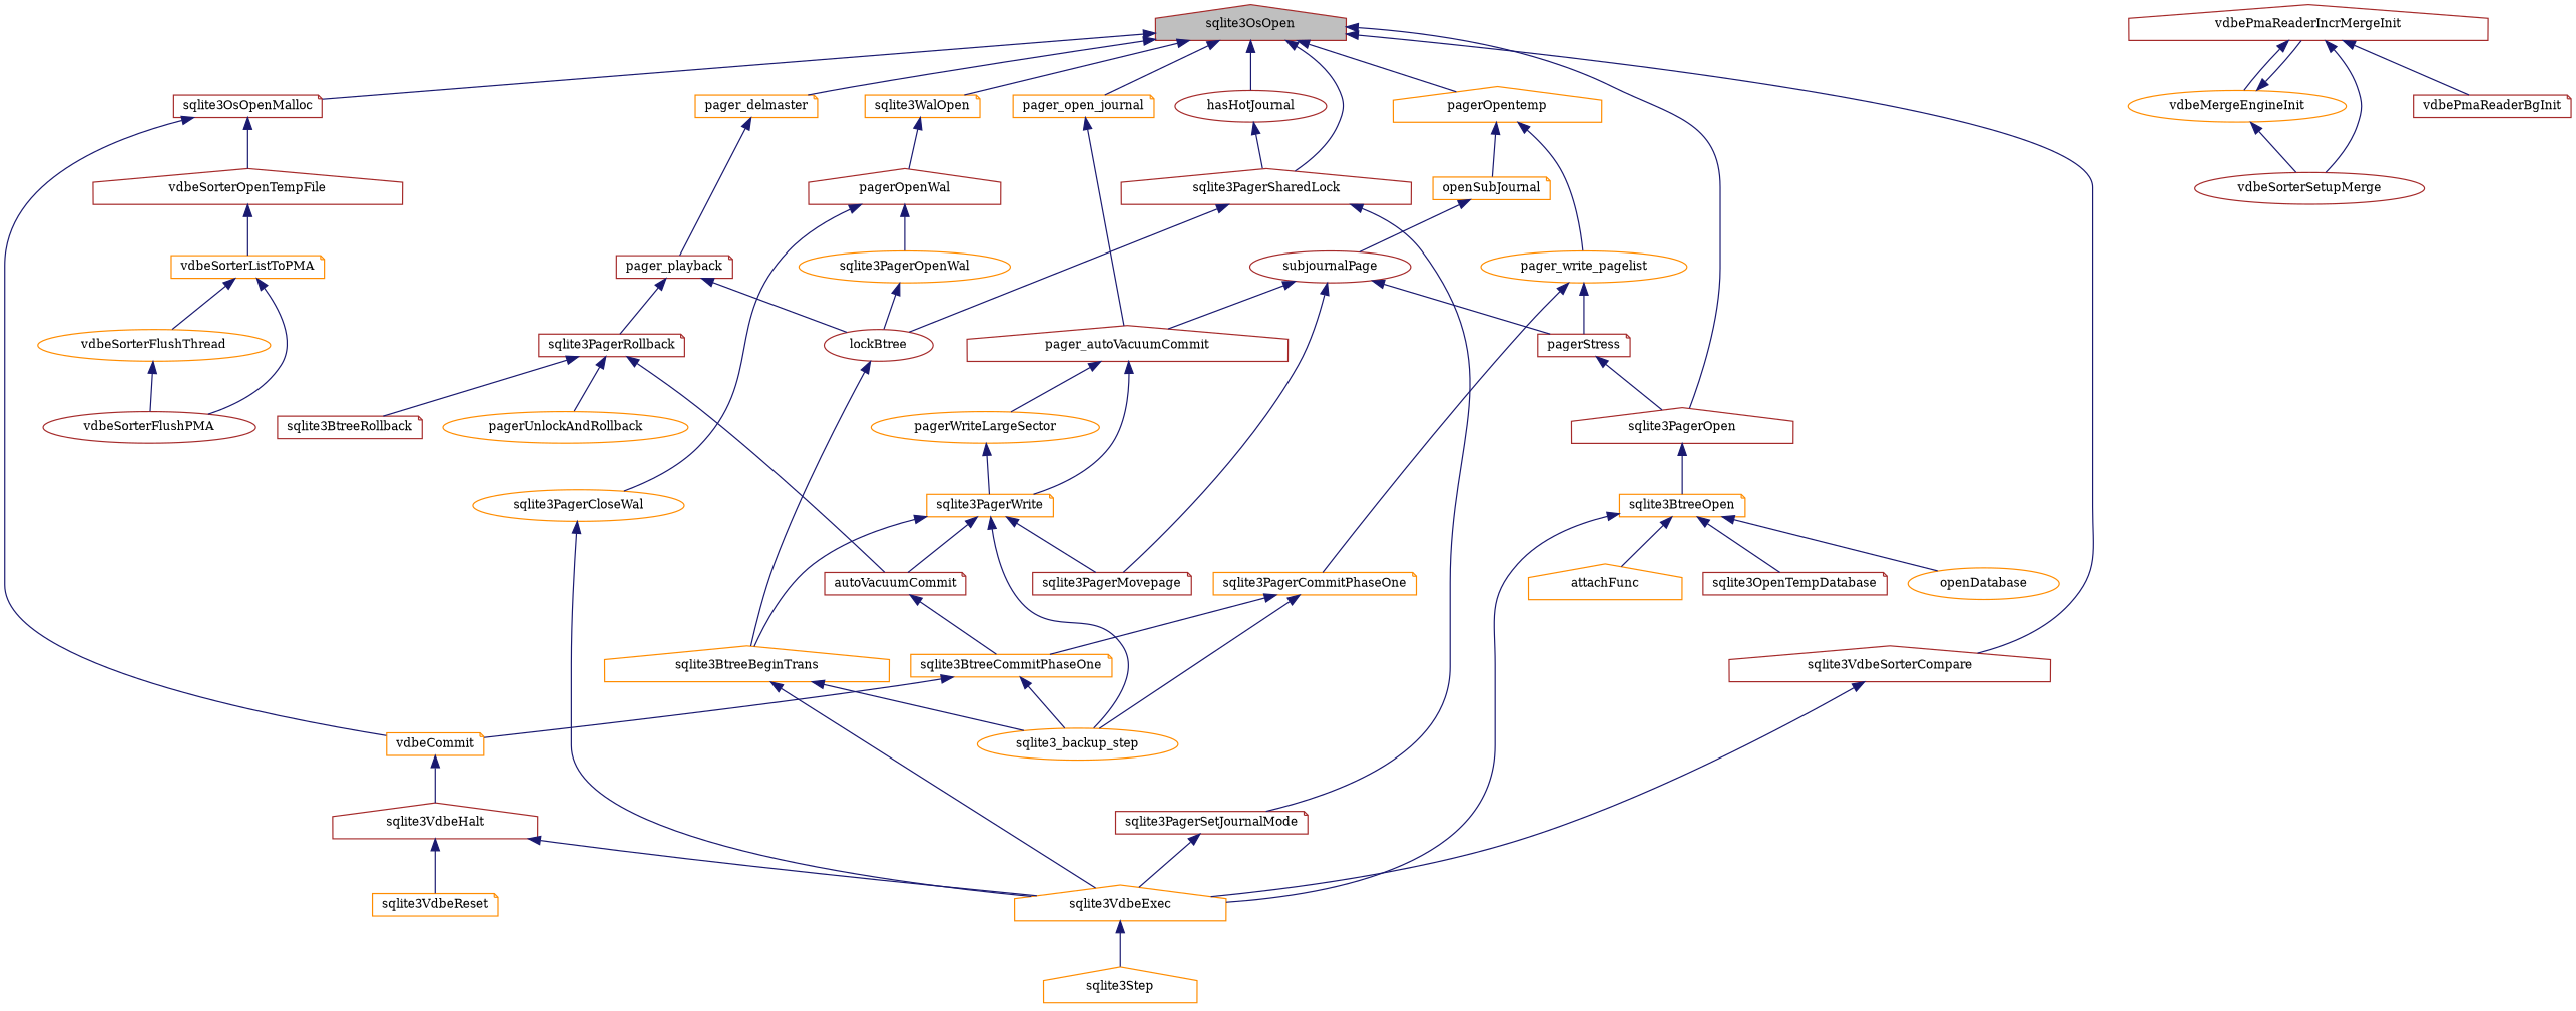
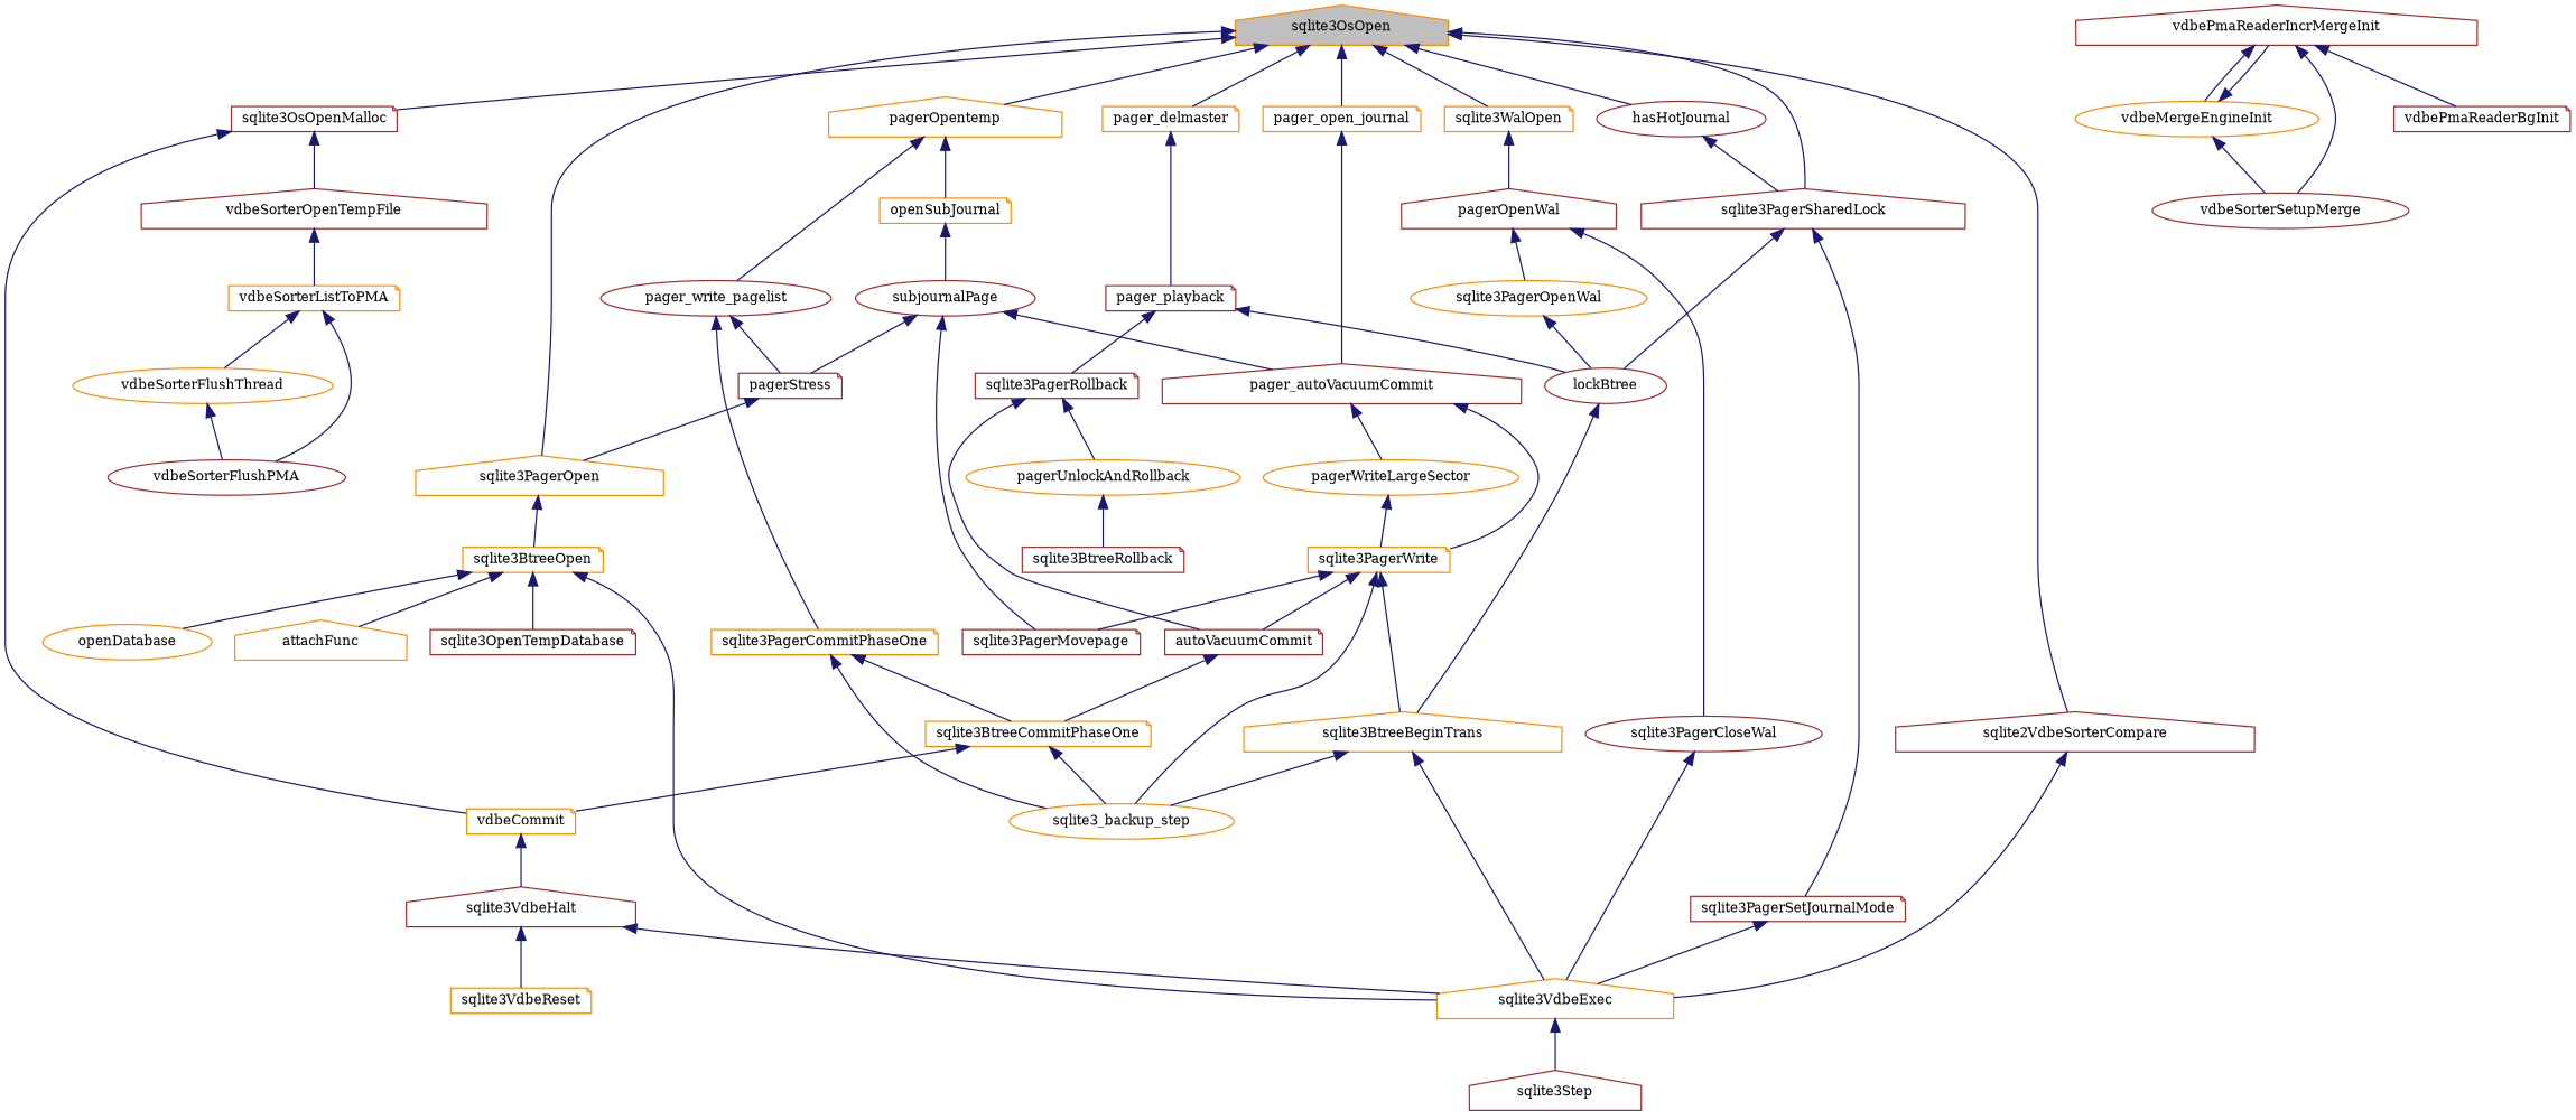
  digraph {
    fontname="DejaVu Serif"
    rankdir=TB
    node [color=darkorange fillcolor=white fontname="DejaVu Serif" fontsize=10 shape=note style=filled]
    edge [color=midnightblue dir=back fontname="DejaVu Serif" fontsize=10 labelfontname=FreeSans labelfontsize=10 style=solid]
-   n1 [color=brown fillcolor=grey75 fontcolor=black height=0.2 label=sqlite3OsOpen shape=house width=0.4]
+   n1 [fillcolor=grey75 fontcolor=black height=0.2 label=sqlite3OsOpen shape=house width=0.4]
    n2 [color=brown height=0.2 label=sqlite3OsOpenMalloc width=0.4]
    n3 [height=0.2 label=pager_delmaster width=0.4]
    n4 [color=brown height=0.2 label=sqlite3PagerSharedLock shape=house width=0.4]
    n5 [height=0.2 label=pagerOpentemp shape=house width=0.4]
-   n6 [color=brown height=0.2 label=sqlite3PagerOpen shape=house width=0.4]
+   n6 [height=0.2 label=sqlite3PagerOpen shape=house width=0.4]
    n7 [color=brown height=0.2 label=hasHotJournal shape=ellipse width=0.4]
    n8 [height=0.2 label=pager_open_journal width=0.4]
    n9 [height=0.2 label=sqlite3WalOpen width=0.4]
-   n10 [color=brown height=0.2 label=sqlite3VdbeSorterCompare shape=house width=0.4]
+   n10 [color=brown height=0.2 label=sqlite2VdbeSorterCompare shape=house width=0.4]
    n11 [height=0.2 label=vdbeCommit width=0.4]
    n12 [color=brown height=0.2 label=vdbeSorterOpenTempFile shape=house width=0.4]
    n13 [color=brown height=0.2 label=pager_playback width=0.4]
    n14 [color=brown height=0.2 label=sqlite3PagerSetJournalMode width=0.4]
    n15 [color=brown height=0.2 label=lockBtree shape=ellipse width=0.4]
-   n16 [height=0.2 label=pager_write_pagelist shape=ellipse width=0.4]
+   n16 [color=brown height=0.2 label=pager_write_pagelist shape=ellipse width=0.4]
    n17 [height=0.2 label=openSubJournal width=0.4]
    n18 [height=0.2 label=sqlite3BtreeOpen width=0.4]
    n19 [color=brown height=0.2 label=pager_autoVacuumCommit shape=house width=0.4]
    n20 [color=brown height=0.2 label=pagerOpenWal shape=house width=0.4]
    n21 [height=0.2 label=sqlite3VdbeExec shape=house width=0.4]
    n22 [color=brown height=0.2 label=sqlite3VdbeHalt shape=house width=0.4]
    n23 [height=0.2 label=vdbeSorterListToPMA width=0.4]
    n24 [height=0.2 label=sqlite3VdbeReset width=0.4]
-   n25 [height=0.2 label=sqlite3Step shape=house width=0.4]
+   n25 [color=brown height=0.2 label=sqlite3Step shape=house width=0.4]
    n26 [height=0.2 label=vdbeSorterFlushThread shape=ellipse width=0.4]
    n27 [color=brown height=0.2 label=vdbeSorterFlushPMA shape=ellipse width=0.4]
    n28 [color=brown height=0.2 label=vdbePmaReaderIncrMergeInit shape=house width=0.4]
    n29 [height=0.2 label=vdbeMergeEngineInit shape=ellipse width=0.4]
    n30 [color=brown height=0.2 label=vdbeSorterSetupMerge shape=ellipse width=0.4]
    n31 [color=brown height=0.2 label=vdbePmaReaderBgInit width=0.4]
    n32 [color=brown height=0.2 label=sqlite3PagerRollback width=0.4]
    n33 [height=0.2 label=pagerUnlockAndRollback shape=ellipse width=0.4]
    n34 [color=brown height=0.2 label=autoVacuumCommit width=0.4]
    n35 [color=brown height=0.2 label=sqlite3BtreeRollback width=0.4]
    n36 [height=0.2 label=sqlite3BtreeBeginTrans shape=house width=0.4]
    n37 [height=0.2 label=sqlite3_backup_step shape=ellipse width=0.4]
    n38 [height=0.2 label=sqlite3BtreeCommitPhaseOne width=0.4]
    n39 [color=brown height=0.2 label=pagerStress width=0.4]
    n40 [height=0.2 label=sqlite3PagerCommitPhaseOne width=0.4]
    n41 [color=brown height=0.2 label=subjournalPage shape=ellipse width=0.4]
    n42 [height=0.2 label=attachFunc shape=house width=0.4]
    n43 [color=brown height=0.2 label=sqlite3OpenTempDatabase width=0.4]
    n44 [height=0.2 label=openDatabase shape=ellipse width=0.4]
    n45 [color=brown height=0.2 label=sqlite3PagerMovepage width=0.4]
    n46 [height=0.2 label=pagerWriteLargeSector shape=ellipse width=0.4]
    n47 [height=0.2 label=sqlite3PagerWrite width=0.4]
    n48 [height=0.2 label=sqlite3PagerOpenWal shape=ellipse width=0.4]
-   n49 [height=0.2 label=sqlite3PagerCloseWal shape=ellipse width=0.4]
+   n49 [color=brown height=0.2 label=sqlite3PagerCloseWal shape=ellipse width=0.4]
    n1 -> n2
    n1 -> n3
    n1 -> n4
    n1 -> n5
    n1 -> n6
    n1 -> n7
    n1 -> n8
    n1 -> n9
    n1 -> n10
    n2 -> n11
    n2 -> n12
    n3 -> n13
    n4 -> n14
    n4 -> n15
    n5 -> n16
    n5 -> n17
    n6 -> n18
    n7 -> n4
    n8 -> n19
    n9 -> n20
    n10 -> n21
    n11 -> n22
    n12 -> n23
    n13 -> n15
    n13 -> n32
    n14 -> n21
    n15 -> n36
    n16 -> n39
    n16 -> n40
    n17 -> n41
    n18 -> n21
    n18 -> n42
    n18 -> n43
    n18 -> n44
    n19 -> n46
    n19 -> n47
    n20 -> n48
    n20 -> n49
    n21 -> n25
    n22 -> n21
    n22 -> n24
    n23 -> n26
    n23 -> n27
    n26 -> n27
    n28 -> n29
    n28 -> n30
    n28 -> n31
    n29 -> n28
    n29 -> n30
    n32 -> n33
    n32 -> n34
-   n32 -> n35
+   n33 -> n35
    n34 -> n38
    n36 -> n21
    n36 -> n37
    n38 -> n11
    n38 -> n37
    n39 -> n6
    n40 -> n37
    n40 -> n38
    n41 -> n19
    n41 -> n39
    n41 -> n45
    n46 -> n47
    n47 -> n34
    n47 -> n36
    n47 -> n37
    n47 -> n45
    n48 -> n15
    n49 -> n21
  }
